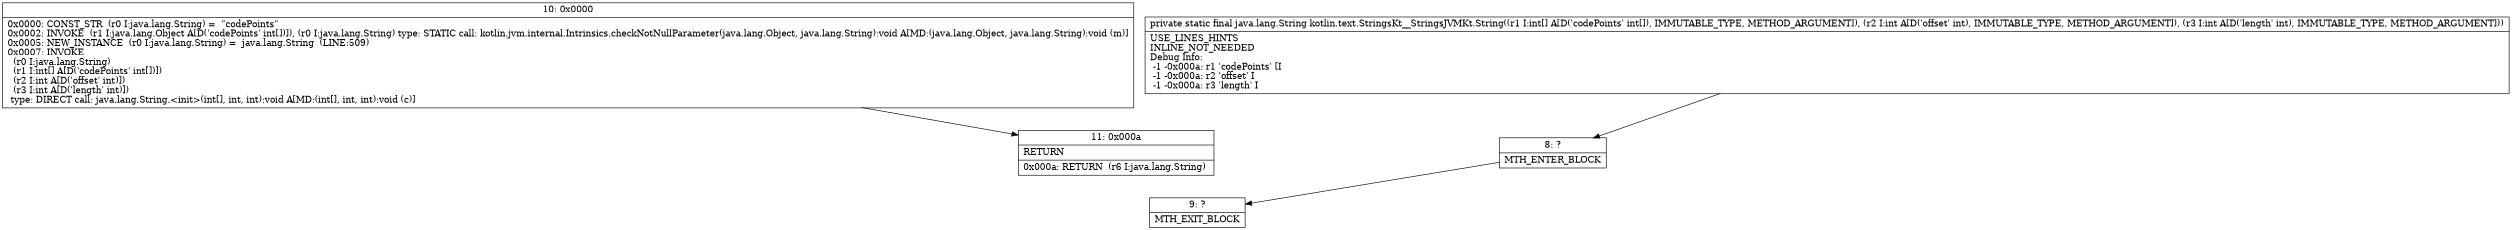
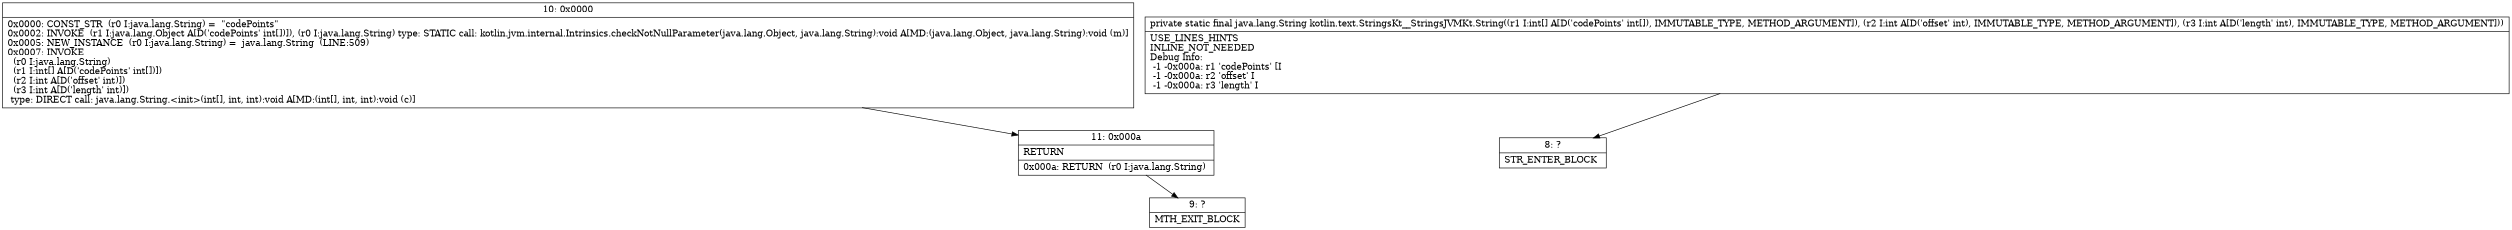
  digraph {
    node [shape=record]
-   n1 [label="{8\:\ ?|MTH_ENTER_BLOCK\l}"]
+   n1 [label="{8\:\ ?|STR_ENTER_BLOCK\l}"]
    n2 [label="{10\:\ 0x0000|0x0000: CONST_STR  (r0 I:java.lang.String) =  \"codePoints\" \l0x0002: INVOKE  (r1 I:java.lang.Object A[D('codePoints' int[])]), (r0 I:java.lang.String) type: STATIC call: kotlin.jvm.internal.Intrinsics.checkNotNullParameter(java.lang.Object, java.lang.String):void A[MD:(java.lang.Object, java.lang.String):void (m)]\l0x0005: NEW_INSTANCE  (r0 I:java.lang.String) =  java.lang.String  (LINE:509)\l0x0007: INVOKE  \l  (r0 I:java.lang.String)\l  (r1 I:int[] A[D('codePoints' int[])])\l  (r2 I:int A[D('offset' int)])\l  (r3 I:int A[D('length' int)])\l type: DIRECT call: java.lang.String.\<init\>(int[], int, int):void A[MD:(int[], int, int):void (c)]\l}"]
-   n3 [label="{11\:\ 0x000a|RETURN\l|0x000a: RETURN  (r6 I:java.lang.String) \l}"]
+   n3 [label="{11\:\ 0x000a|RETURN\l|0x000a: RETURN  (r0 I:java.lang.String) \l}"]
    n4 [label="{9\:\ ?|MTH_EXIT_BLOCK\l}"]
    n5 [label="{private static final java.lang.String kotlin.text.StringsKt__StringsJVMKt.String((r1 I:int[] A[D('codePoints' int[]), IMMUTABLE_TYPE, METHOD_ARGUMENT]), (r2 I:int A[D('offset' int), IMMUTABLE_TYPE, METHOD_ARGUMENT]), (r3 I:int A[D('length' int), IMMUTABLE_TYPE, METHOD_ARGUMENT]))  | USE_LINES_HINTS\lINLINE_NOT_NEEDED\lDebug Info:\l  \-1 \-0x000a: r1 'codePoints' [I\l  \-1 \-0x000a: r2 'offset' I\l  \-1 \-0x000a: r3 'length' I\l}"]
    n2 -> n3
-   n1 -> n4
+   n3 -> n4
    n5 -> n1
  }
